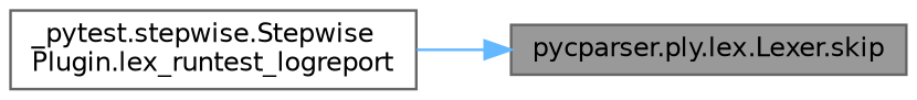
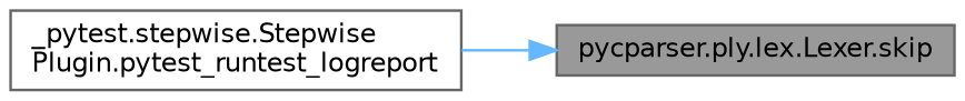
  digraph {
    rankdir=RL
    node [fontname=Helvetica fontsize=10 shape=box style=filled]
    n1 [color=gray40 fillcolor=grey60 fontcolor=black height=0.2 label="pycparser.ply.lex.Lexer.skip" width=0.4]
-   n2 [color=grey40 fillcolor=white height=0.2 label="_pytest.stepwise.Stepwise\lPlugin.lex_runtest_logreport" width=0.4]
+   n2 [color=grey40 fillcolor=white height=0.2 label="_pytest.stepwise.Stepwise\lPlugin.pytest_runtest_logreport" width=0.4]
    n1 -> n2 [color=steelblue1 dir=back fontname=Helvetica fontsize=10 labelfontname=Helvetica labelfontsize=10 style=solid]
  }
